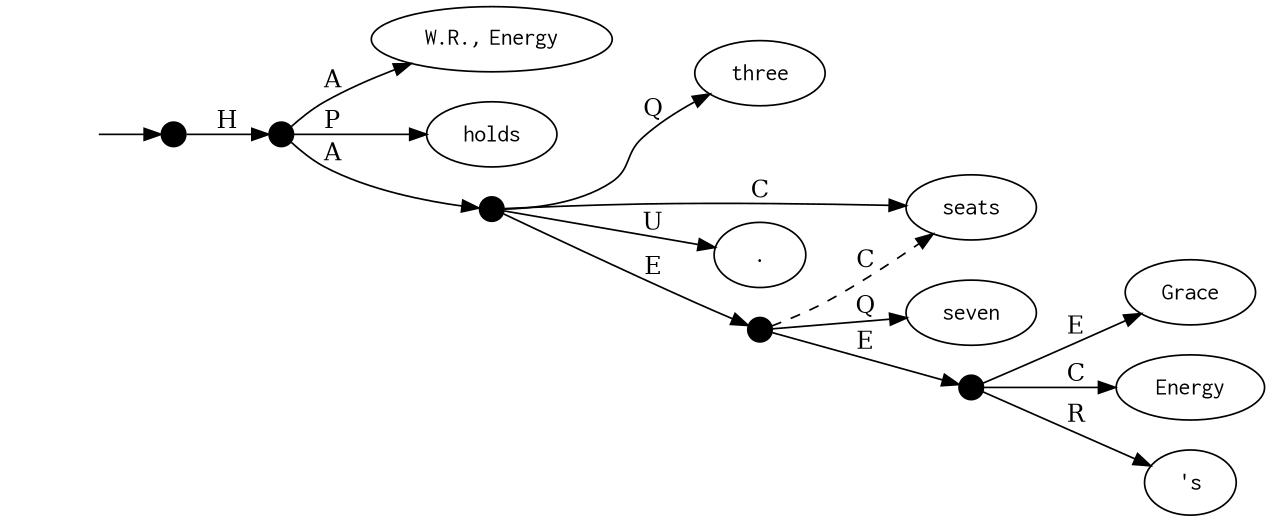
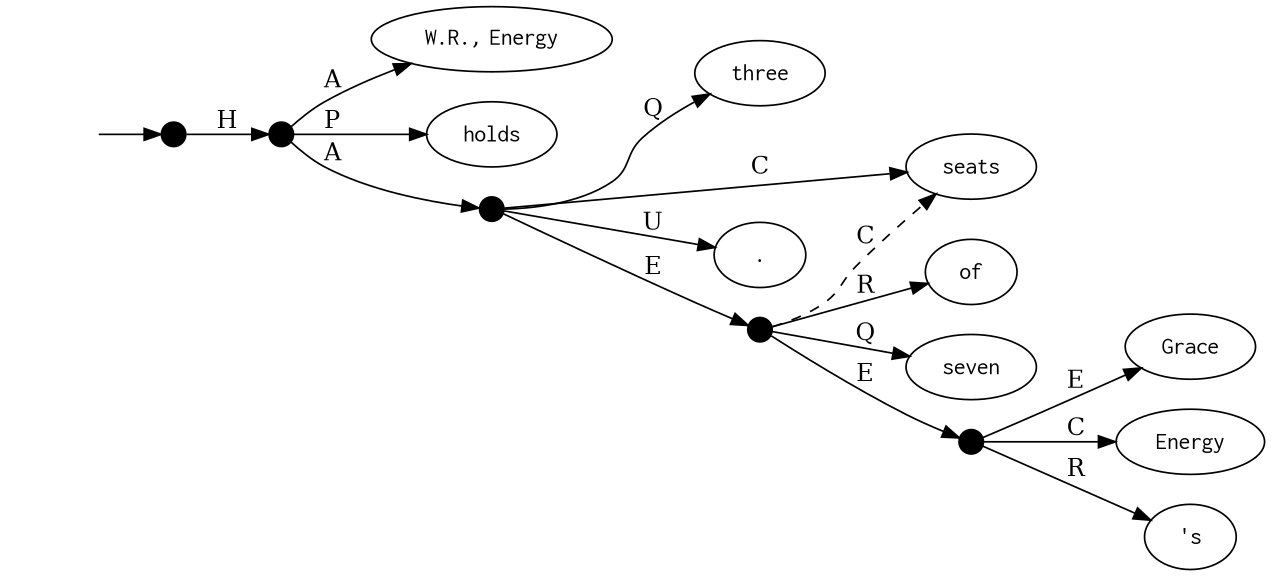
  digraph {
    rankdir=LR
    top [style=invis]
    11 [shape=point width=0.2]
    12 [shape=point width=0.2]
    n4 [label=<<table align="center" border="0" cellspacing="0"><tr><td colspan="2"><font face="Courier">W.R.</font>,&nbsp;<font face="Courier">Energy</font></td></tr></table>>]
    n5 [label=<<table align="center" border="0" cellspacing="0"><tr><td colspan="2"><font face="Courier">holds</font></td></tr></table>>]
    13 [shape=point width=0.2]
    n7 [label=<<table align="center" border="0" cellspacing="0"><tr><td colspan="2"><font face="Courier">three</font></td></tr></table>>]
+   n8 [label=<<table align="center" border="0" cellspacing="0"><tr><td colspan="2"><font face="Courier">of</font></td></tr></table>>]
    n9 [label=<<table align="center" border="0" cellspacing="0"><tr><td colspan="2"><font face="Courier">Grace</font></td></tr></table>>]
    n10 [label=<<table align="center" border="0" cellspacing="0"><tr><td colspan="2"><font face="Courier">Energy</font></td></tr></table>>]
    n11 [label=<<table align="center" border="0" cellspacing="0"><tr><td colspan="2"><font face="Courier">&#x27;s</font></td></tr></table>>]
    n12 [label=<<table align="center" border="0" cellspacing="0"><tr><td colspan="2"><font face="Courier">seven</font></td></tr></table>>]
    n13 [label=<<table align="center" border="0" cellspacing="0"><tr><td colspan="2"><font face="Courier">seats</font></td></tr></table>>]
    n14 [label=<<table align="center" border="0" cellspacing="0"><tr><td colspan="2"><font face="Courier">.</font></td></tr></table>>]
    14 [shape=point width=0.2]
    15 [shape=point width=0.2]
    top -> 11
    11 -> 12 [label=H]
    12 -> n4 [label=A]
    12 -> n5 [label=P]
    12 -> 13 [label=A]
    13 -> n7 [label=Q]
    13 -> n13 [label=C]
    13 -> n14 [label=U]
    13 -> 14 [label=E]
+   14 -> n8 [label=R]
    14 -> n12 [label=Q]
    14 -> n13 [label=C style=dashed]
    14 -> 15 [label=E]
    15 -> n9 [label=E]
    15 -> n10 [label=C]
    15 -> n11 [label=R]
  }
